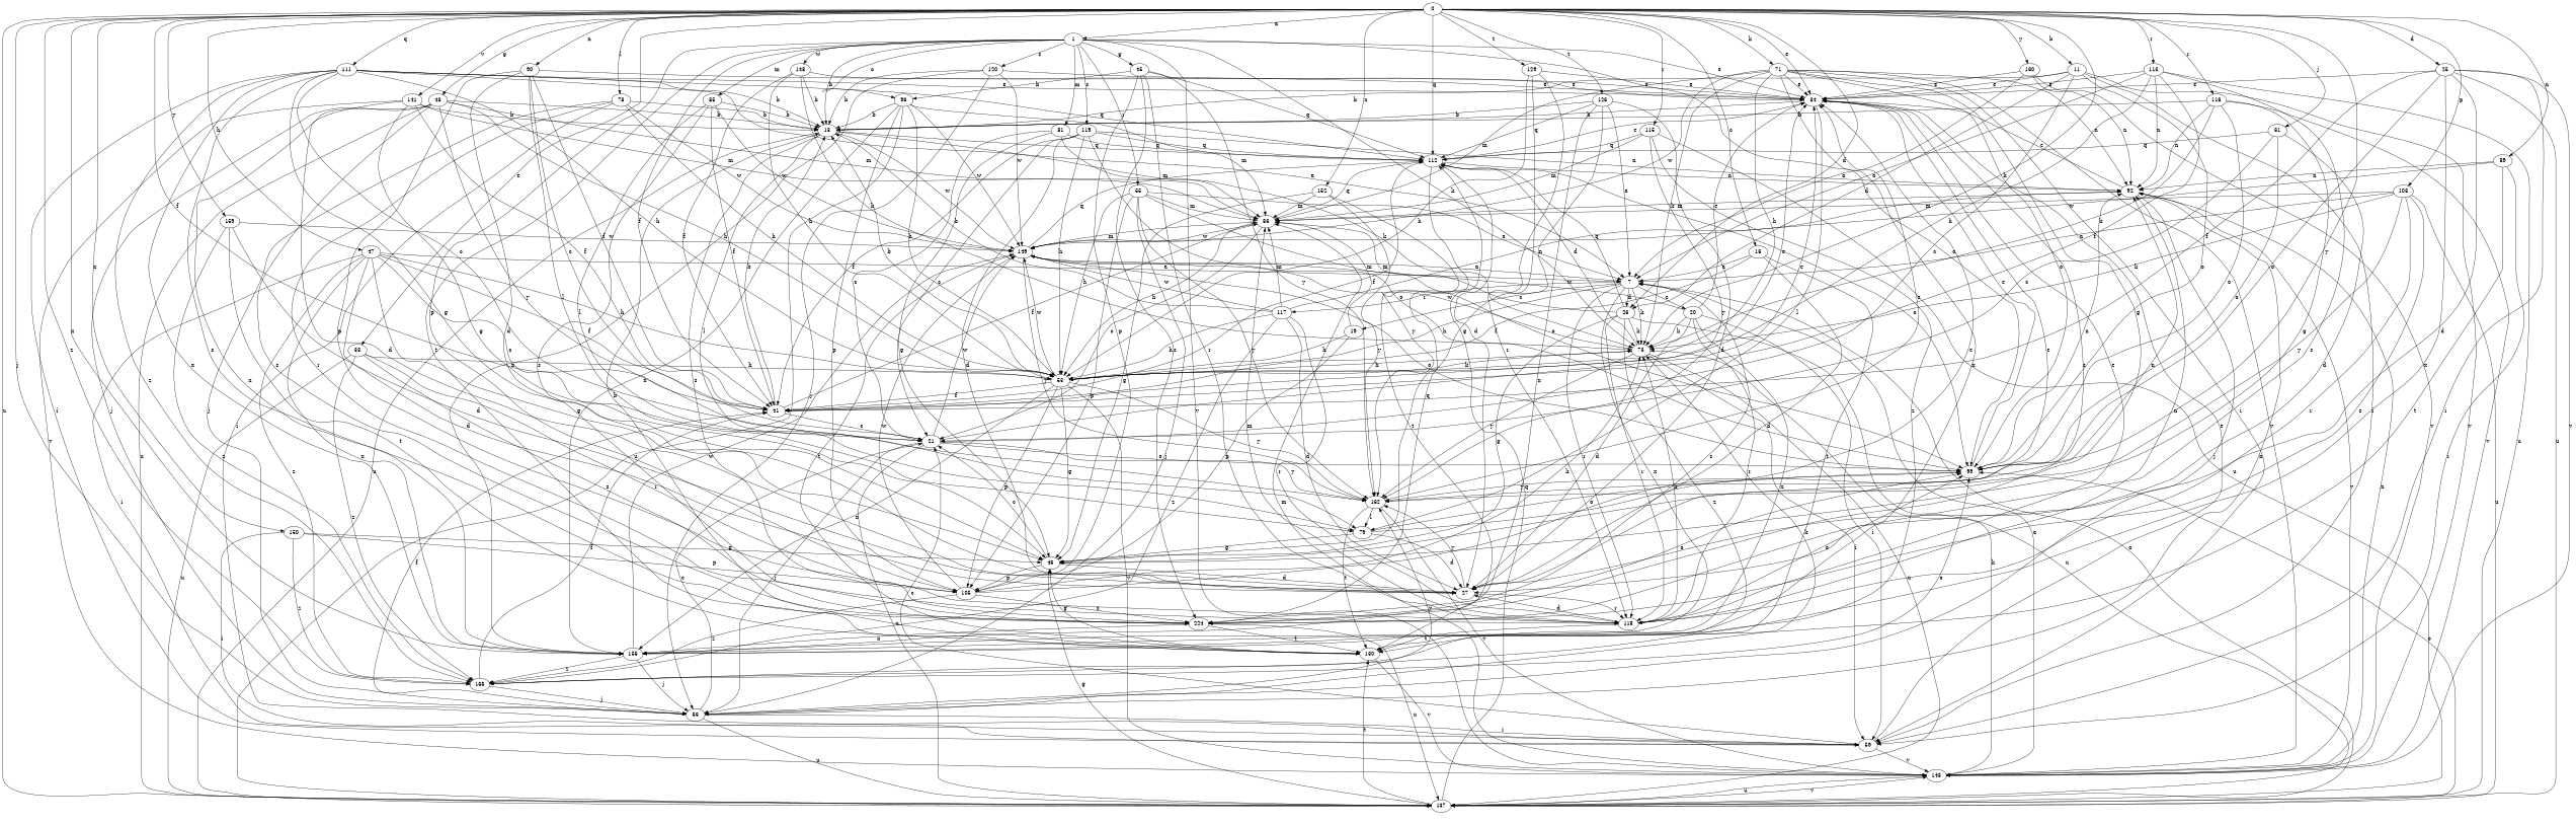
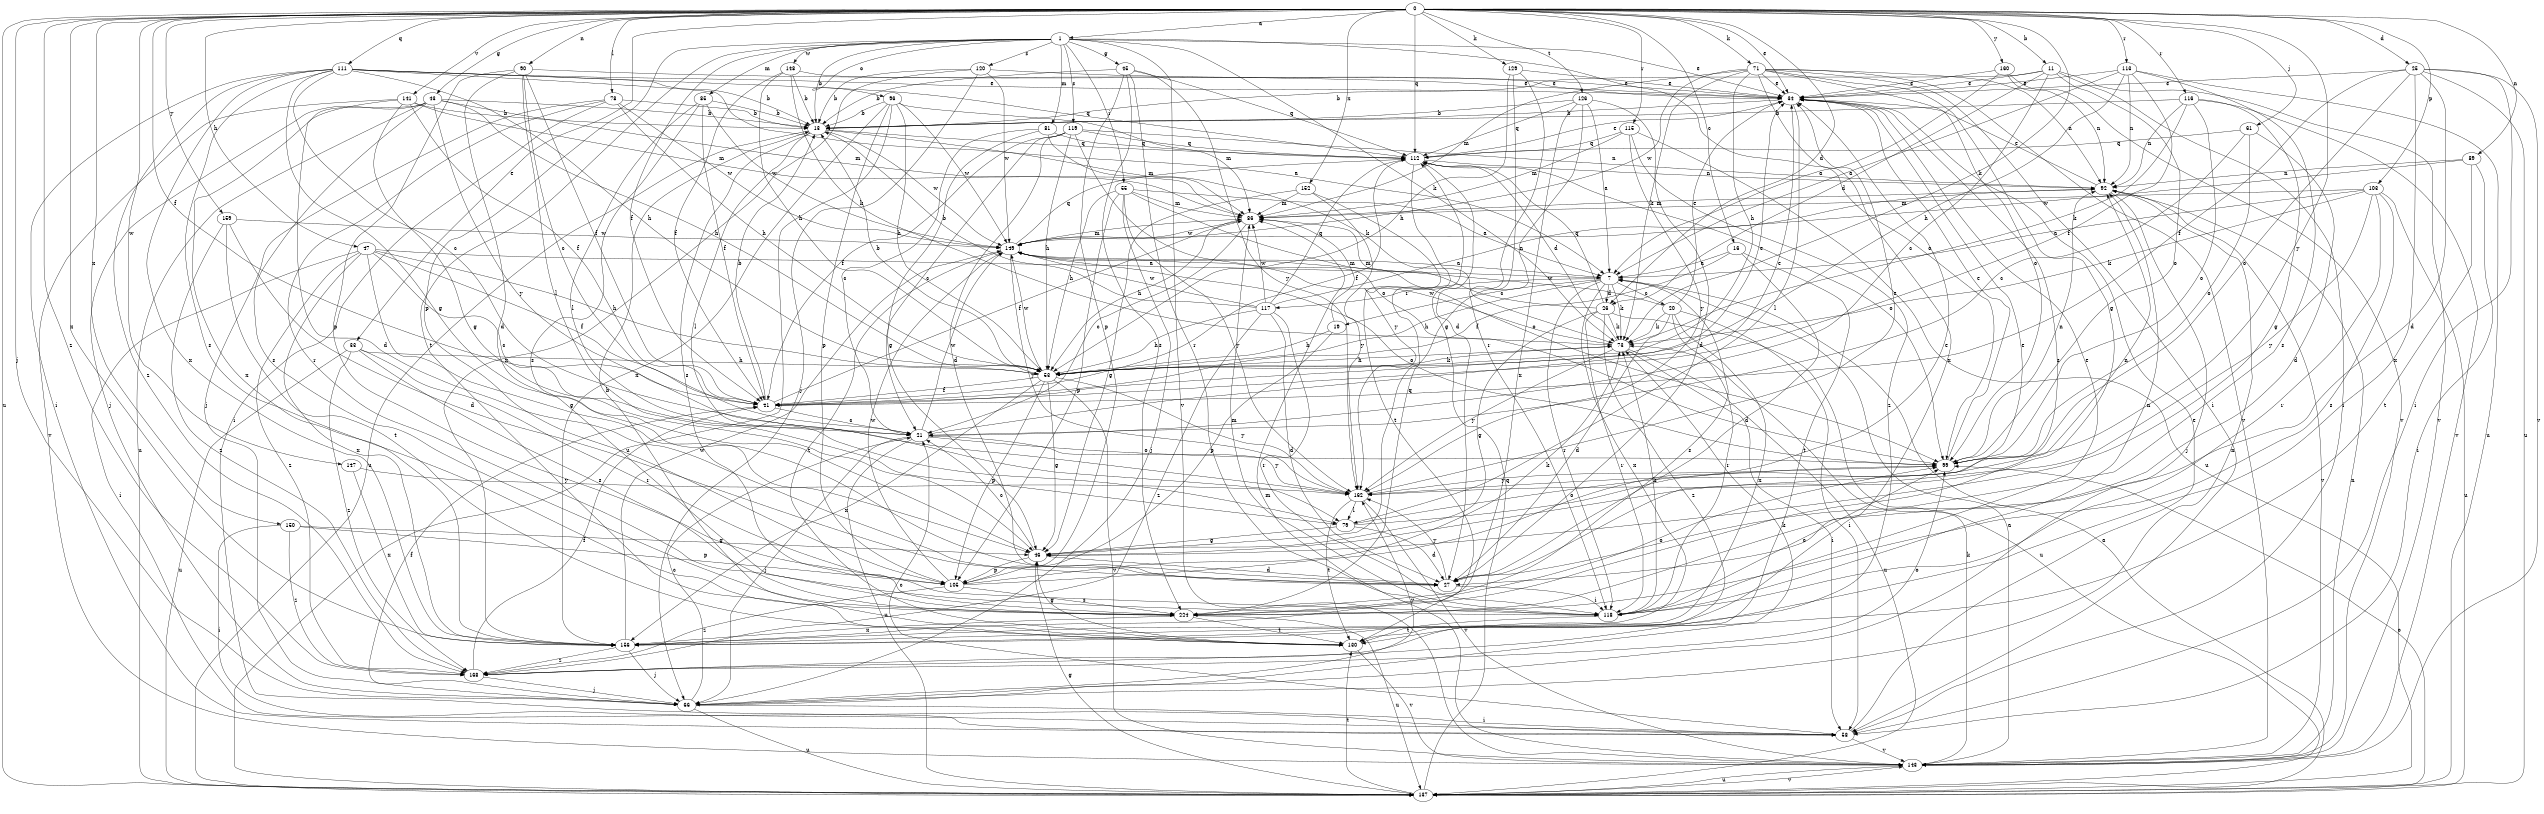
  strict digraph {
    0
    1
    11
    16
    25
    26
    33
    34
    41
    43
    47
    61
    66
    71
    73
    78
    89
    90
    103
    111
    112
    113
    115
    116
    126
    129
    137
    141
+   147
    150
    152
    156
    159
    160
    162
    168
    13
    45
    55
    81
    85
    96
    99
    105
    119
    120
    130
    143
    148
    21
-   59
+   59 [label=58]
    7
    27
    118
    86
    46
    53
    n58 [label=224]
    79
    92
    149
    19
    20
    117
    0 -> 1 [label=a]
    0 -> 11 [label=b]
    0 -> 16 [label=c]
    0 -> 25 [label=d]
    0 -> 26 [label=d]
    0 -> 33 [label=e]
    0 -> 34 [label=e]
    0 -> 41 [label=f]
    0 -> 43 [label=g]
    0 -> 47 [label=h]
    0 -> 61 [label=j]
    0 -> 66 [label=j]
    0 -> 71 [label=k]
    0 -> 73 [label=k]
    0 -> 78 [label=l]
    0 -> 89 [label=n]
    0 -> 90 [label=n]
    0 -> 103 [label=p]
    0 -> 111 [label=q]
    0 -> 112 [label=q]
    0 -> 113 [label=r]
    0 -> 115 [label=r]
    0 -> 116 [label=r]
    0 -> 126 [label=t]
-   0 -> 129 [label=t]
+   0 -> 129 [label=k]
    0 -> 137 [label=u]
    0 -> 141 [label=v]
+   0 -> 147 [label=w]
    0 -> 150 [label=x]
    0 -> 152 [label=x]
    0 -> 156 [label=x]
    0 -> 159 [label=y]
    0 -> 160 [label=y]
    0 -> 162 [label=y]
    0 -> 168 [label=z]
    1 -> 34 [label=e]
    1 -> 41 [label=f]
    1 -> 73 [label=k]
    1 -> 13 [label=b]
    1 -> 45 [label=g]
    1 -> 55 [label=i]
    1 -> 81 [label=m]
    1 -> 85 [label=m]
    1 -> 96 [label=o]
    1 -> 99 [label=o]
    1 -> 105 [label=p]
    1 -> 119 [label=s]
    1 -> 120 [label=s]
    1 -> 130 [label=t]
    1 -> 143 [label=v]
    1 -> 148 [label=w]
    11 -> 26 [label=d]
    11 -> 34 [label=e]
    11 -> 13 [label=b]
    11 -> 99 [label=o]
    11 -> 143 [label=v]
    11 -> 21 [label=c]
    11 -> 59 [label=i]
    16 -> 41 [label=f]
    16 -> 130 [label=t]
    16 -> 7 [label=a]
    16 -> 27 [label=d]
    25 -> 34 [label=e]
    25 -> 41 [label=f]
    25 -> 137 [label=u]
    25 -> 156 [label=x]
    25 -> 99 [label=o]
    25 -> 143 [label=v]
    25 -> 59 [label=i]
    25 -> 27 [label=d]
    26 -> 73 [label=k]
    26 -> 112 [label=q]
    26 -> 137 [label=u]
    26 -> 168 [label=z]
    26 -> 118 [label=r]
    26 -> 86 [label=m]
    26 -> 46 [label=g]
    33 -> 137 [label=u]
    33 -> 168 [label=z]
    33 -> 118 [label=r]
    33 -> 53 [label=h]
    33 -> n58 [label=s]
    34 -> 13 [label=b]
    34 -> n58 [label=s]
    34 -> 79 [label=l]
    41 -> 34 [label=e]
    41 -> 13 [label=b]
    41 -> 21 [label=c]
    41 -> 86 [label=f]
    43 -> 66 [label=j]
    43 -> 137 [label=u]
    43 -> 156 [label=x]
    43 -> 162 [label=y]
    43 -> 13 [label=b]
    43 -> 86 [label=m]
    43 -> 53 [label=h]
    43 -> n58 [label=s]
    47 -> 41 [label=f]
    47 -> 156 [label=x]
    47 -> 168 [label=z]
    47 -> 21 [label=c]
    47 -> 59 [label=i]
    47 -> 7 [label=a]
-   47 -> 27 [label=d]
    47 -> 46 [label=g]
    47 -> 53 [label=h]
    61 -> 112 [label=q]
    61 -> 99 [label=o]
    61 -> 21 [label=c]
    61 -> 27 [label=d]
    66 -> 41 [label=f]
    66 -> 73 [label=k]
    66 -> 137 [label=u]
    66 -> 162 [label=y]
    66 -> 21 [label=c]
    66 -> 59 [label=i]
    66 -> 92 [label=n]
    71 -> 34 [label=e]
    71 -> 73 [label=k]
    71 -> 156 [label=x]
    71 -> 99 [label=o]
    71 -> 143 [label=v]
    71 -> 59 [label=i]
    71 -> 86 [label=m]
    71 -> 46 [label=g]
    71 -> 53 [label=h]
    71 -> 92 [label=n]
    71 -> 149 [label=w]
    73 -> 112 [label=d]
    73 -> 137 [label=u]
    73 -> 162 [label=y]
    73 -> 59 [label=i]
    73 -> 53 [label=h]
    73 -> 149 [label=w]
    78 -> 66 [label=j]
    78 -> 13 [label=b]
    78 -> 59 [label=i]
    78 -> 118 [label=r]
    78 -> 53 [label=h]
    78 -> 149 [label=w]
    89 -> 130 [label=t]
    89 -> 59 [label=i]
    89 -> 92 [label=n]
    89 -> 149 [label=w]
    90 -> 34 [label=e]
    90 -> 41 [label=f]
    90 -> 105 [label=p]
    90 -> 21 [label=c]
    90 -> 27 [label=d]
    90 -> 79 [label=l]
    103 -> 73 [label=k]
    103 -> 137 [label=u]
    103 -> 162 [label=y]
    103 -> 7 [label=a]
    103 -> 118 [label=r]
    103 -> 86 [label=m]
    103 -> n58 [label=s]
    111 -> 34 [label=e]
    111 -> 112 [label=q]
    111 -> 156 [label=x]
    111 -> 168 [label=z]
    111 -> 13 [label=b]
    111 -> 21 [label=c]
    111 -> 59 [label=i]
    111 -> 7 [label=a]
    111 -> 46 [label=g]
    111 -> 53 [label=h]
    111 -> n58 [label=s]
    112 -> 34 [label=e]
    112 -> 41 [label=f]
    112 -> 162 [label=y]
    112 -> 99 [label=o]
    112 -> 92 [label=n]
    113 -> 34 [label=e]
    113 -> 41 [label=f]
    113 -> 137 [label=u]
    113 -> 7 [label=a]
    113 -> 53 [label=h]
    113 -> n58 [label=s]
    113 -> 92 [label=n]
    115 -> 112 [label=q]
    115 -> 137 [label=u]
    115 -> 162 [label=y]
    115 -> 168 [label=z]
    115 -> 86 [label=m]
    116 -> 73 [label=k]
    116 -> 13 [label=b]
    116 -> 99 [label=o]
    116 -> 143 [label=v]
    116 -> 46 [label=g]
    116 -> 92 [label=n]
    126 -> 112 [label=q]
    126 -> 156 [label=x]
    126 -> 13 [label=b]
    126 -> 7 [label=a]
    126 -> 27 [label=d]
    126 -> 46 [label=g]
    129 -> 34 [label=e]
    129 -> 27 [label=d]
    129 -> 118 [label=r]
    129 -> 53 [label=h]
    137 -> 112 [label=q]
    137 -> 99 [label=o]
    137 -> 130 [label=t]
    137 -> 143 [label=v]
    137 -> 7 [label=a]
    137 -> 46 [label=g]
    141 -> 41 [label=f]
    141 -> 13 [label=b]
    141 -> 143 [label=v]
    141 -> 27 [label=d]
    141 -> 86 [label=m]
    141 -> 46 [label=g]
+   147 -> 156 [label=x]
+   147 -> 162 [label=y]
    150 -> 168 [label=z]
    150 -> 105 [label=p]
    150 -> 59 [label=i]
    150 -> 46 [label=g]
    152 -> 162 [label=y]
    152 -> 130 [label=t]
    152 -> 86 [label=m]
    152 -> 46 [label=g]
    156 -> 66 [label=j]
    156 -> 168 [label=z]
    156 -> 149 [label=w]
    159 -> 168 [label=z]
    159 -> 130 [label=t]
    159 -> 27 [label=d]
    159 -> 149 [label=w]
    160 -> 34 [label=e]
    160 -> 143 [label=v]
    160 -> 7 [label=a]
    160 -> 92 [label=n]
    162 -> 34 [label=e]
    162 -> 130 [label=t]
    162 -> 143 [label=v]
    162 -> 79 [label=l]
    168 -> 41 [label=f]
    168 -> 66 [label=j]
    168 -> 99 [label=o]
    13 -> 112 [label=q]
    13 -> 137 [label=u]
    13 -> 86 [label=m]
    13 -> n58 [label=s]
    13 -> 79 [label=l]
    13 -> 149 [label=w]
    45 -> 112 [label=q]
    45 -> 162 [label=y]
-   45 -> 96 [label=b]
+   45 -> 13 [label=b]
    45 -> 105 [label=p]
    45 -> 118 [label=r]
    45 -> n58 [label=s]
    55 -> 66 [label=j]
    55 -> 162 [label=y]
    55 -> 99 [label=o]
    55 -> 105 [label=p]
    55 -> 7 [label=a]
    55 -> 86 [label=m]
    55 -> 53 [label=h]
    81 -> 73 [label=k]
    81 -> 112 [label=q]
    81 -> 21 [label=c]
    81 -> 46 [label=g]
    85 -> 41 [label=f]
    85 -> 13 [label=b]
    85 -> n58 [label=s]
    85 -> 79 [label=l]
    85 -> 149 [label=w]
    96 -> 137 [label=u]
    96 -> 156 [label=x]
    96 -> 13 [label=b]
    96 -> 105 [label=p]
    96 -> 86 [label=m]
    96 -> 53 [label=h]
    96 -> 149 [label=w]
    99 -> 34 [label=e]
    99 -> 162 [label=y]
    99 -> 92 [label=n]
    105 -> 34 [label=e]
    105 -> 73 [label=k]
    105 -> 168 [label=z]
    105 -> n58 [label=s]
    105 -> 149 [label=w]
    119 -> 41 [label=f]
    119 -> 112 [label=q]
    119 -> 99 [label=o]
    119 -> 21 [label=c]
    119 -> 27 [label=d]
    119 -> 53 [label=h]
    119 -> 92 [label=n]
    120 -> 34 [label=e]
    120 -> 66 [label=j]
    120 -> 156 [label=x]
    120 -> 13 [label=b]
    120 -> 149 [label=w]
    130 -> 13 [label=b]
    130 -> 143 [label=v]
    130 -> 46 [label=g]
    143 -> 73 [label=k]
    143 -> 137 [label=u]
    143 -> 7 [label=a]
    143 -> 86 [label=m]
    143 -> 92 [label=n]
    148 -> 34 [label=e]
    148 -> 41 [label=f]
    148 -> 73 [label=k]
    148 -> 13 [label=b]
    148 -> 53 [label=h]
    21 -> 34 [label=e]
    21 -> 66 [label=j]
    21 -> 137 [label=u]
    21 -> 162 [label=y]
    21 -> 99 [label=o]
    21 -> 149 [label=w]
    59 -> 34 [label=e]
    59 -> 143 [label=v]
    59 -> 21 [label=c]
    7 -> 26 [label=d]
    7 -> 73 [label=k]
    7 -> 156 [label=x]
    7 -> 118 [label=r]
    7 -> 53 [label=h]
    7 -> n58 [label=s]
    7 -> 19 [label=c]
    7 -> 20 [label=c]
    7 -> 117 [label=r]
    27 -> 34 [label=e]
    27 -> 162 [label=y]
-   27 -> 118 [label=r]
+   27 -> 118 [label=i]
    118 -> 34 [label=e]
    118 -> 73 [label=k]
    118 -> 99 [label=o]
    118 -> 130 [label=t]
-   118 -> 27 [label=d]
    118 -> 86 [label=m]
    118 -> 92 [label=n]
    86 -> 21 [label=c]
    86 -> 53 [label=h]
    86 -> 149 [label=w]
    46 -> 105 [label=p]
    46 -> 21 [label=c]
    46 -> 27 [label=d]
    53 -> 41 [label=f]
    53 -> 73 [label=k]
    53 -> 156 [label=x]
    53 -> 162 [label=y]
    53 -> 13 [label=b]
    53 -> 105 [label=p]
    53 -> 143 [label=v]
    53 -> 46 [label=g]
    53 -> 149 [label=w]
    n58 -> 112 [label=q]
    n58 -> 137 [label=u]
    n58 -> 156 [label=x]
    n58 -> 99 [label=o]
    n58 -> 130 [label=t]
    79 -> 99 [label=o]
    79 -> 27 [label=d]
    79 -> 46 [label=g]
    79 -> 92 [label=n]
    92 -> 34 [label=e]
    92 -> 66 [label=j]
    92 -> 143 [label=v]
    92 -> 86 [label=m]
    149 -> 112 [label=q]
    149 -> 162 [label=y]
    149 -> 99 [label=o]
    149 -> 130 [label=t]
    149 -> 7 [label=a]
    149 -> 86 [label=m]
    19 -> 105 [label=p]
    19 -> 86 [label=m]
    19 -> 53 [label=h]
    20 -> 34 [label=e]
    20 -> 73 [label=k]
    20 -> 156 [label=x]
    20 -> 59 [label=i]
    20 -> 27 [label=d]
    20 -> 118 [label=r]
    20 -> 149 [label=w]
-   86 -> 112 [label=q]
+   117 -> 112 [label=q]
    117 -> 168 [label=z]
    117 -> 13 [label=b]
    117 -> 27 [label=d]
    117 -> 118 [label=r]
-   117 -> 86 [label=m]
+   117 -> 86 [label=w]
    117 -> 53 [label=h]
    117 -> 92 [label=n]
    117 -> 149 [label=w]
  }
